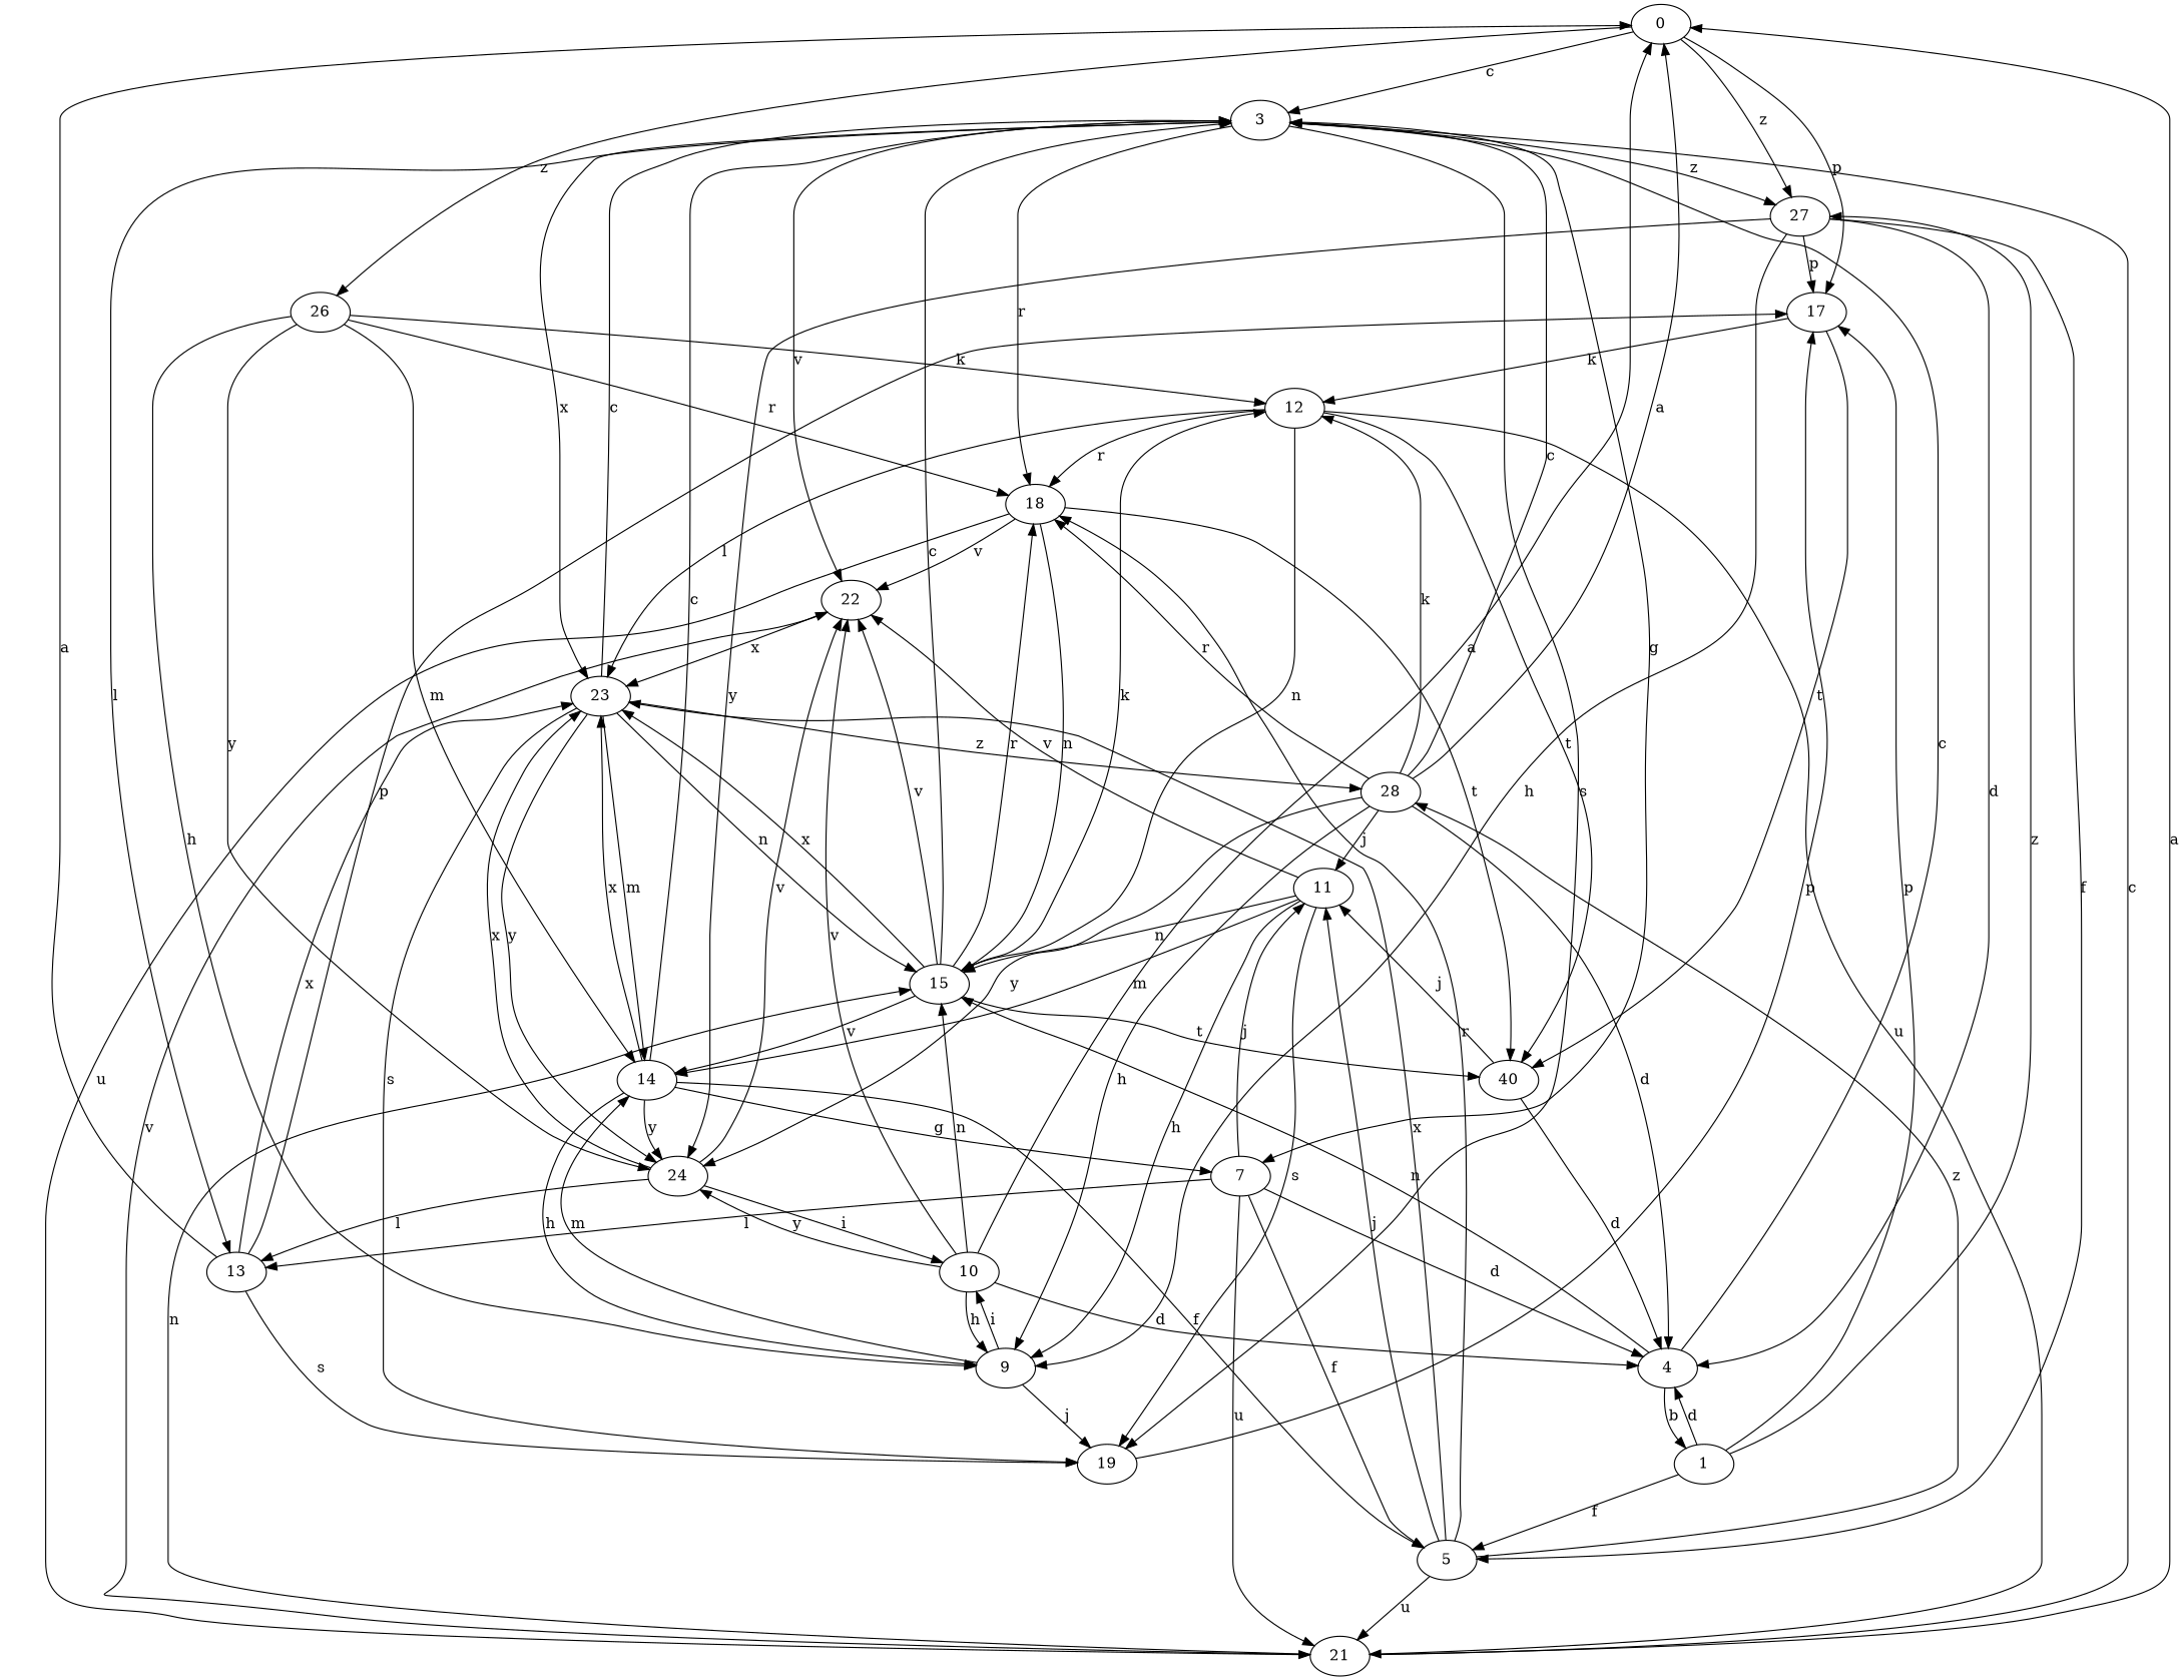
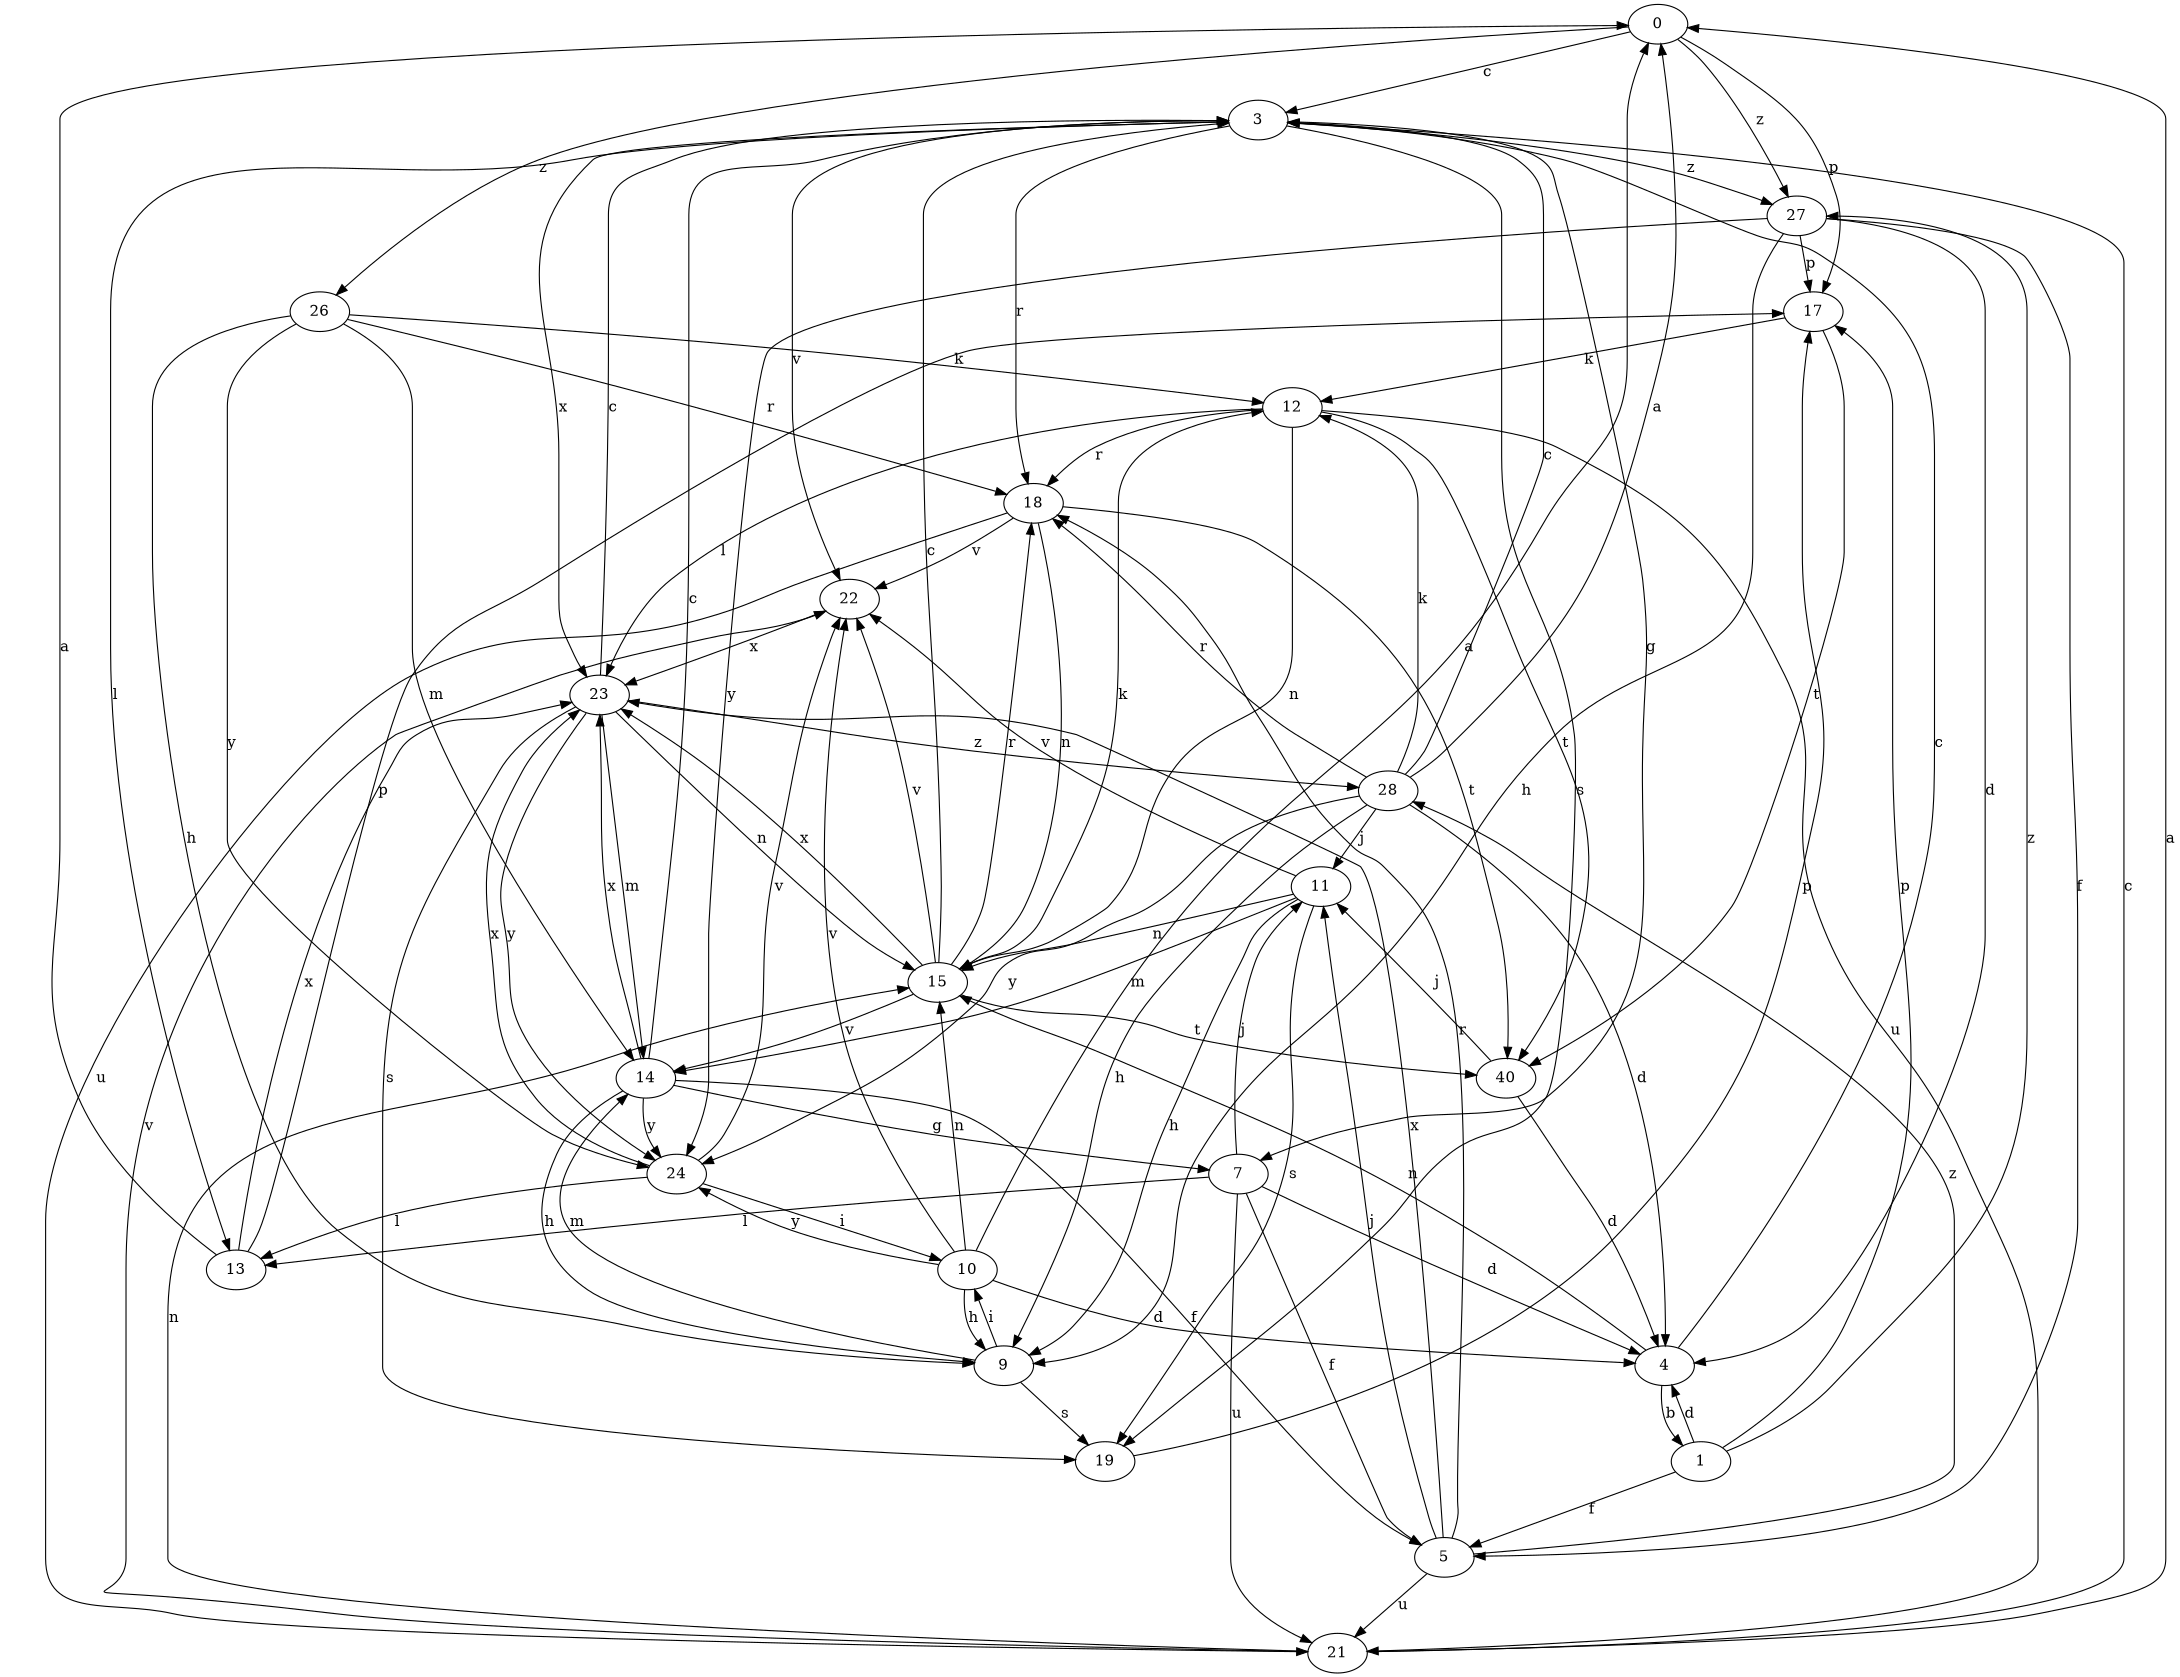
  strict digraph {
    0
    3
    17
    26
    27
    7
    13
    18
    19
    22
    23
    12
    n13 [label=40]
    9
    14
    24
    4
    5
    1
    15
    11
    21
    28
    10
    0 -> 3 [label=c]
    0 -> 17 [label=p]
    0 -> 26 [label=z]
    0 -> 27 [label=z]
    3 -> 27 [label=z]
    3 -> 7 [label=g]
    3 -> 13 [label=l]
    3 -> 18 [label=r]
    3 -> 19 [label=s]
    3 -> 22 [label=v]
    3 -> 23 [label=x]
    17 -> 12 [label=k]
    17 -> n13 [label=t]
    26 -> 18 [label=r]
    26 -> 12 [label=k]
    26 -> 9 [label=h]
    26 -> 14 [label=m]
    26 -> 24 [label=y]
    27 -> 17 [label=p]
    27 -> 9 [label=h]
    27 -> 24 [label=y]
    27 -> 4 [label=d]
    27 -> 5 [label=f]
    7 -> 13 [label=l]
    7 -> 4 [label=d]
    7 -> 5 [label=f]
    7 -> 11 [label=j]
    7 -> 21 [label=u]
    13 -> 0 [label=a]
    13 -> 17 [label=p]
-   13 -> 19 [label=s]
    13 -> 23 [label=x]
    18 -> 22 [label=v]
    18 -> n13 [label=t]
    18 -> 15 [label=n]
    18 -> 21 [label=u]
    19 -> 17 [label=p]
    22 -> 23 [label=x]
    23 -> 3 [label=c]
    23 -> 19 [label=s]
    23 -> 14 [label=m]
    23 -> 24 [label=y]
    23 -> 15 [label=n]
    23 -> 28 [label=z]
    12 -> 18 [label=r]
    12 -> 23 [label=l]
    12 -> n13 [label=t]
    12 -> 15 [label=n]
    12 -> 21 [label=u]
    n13 -> 4 [label=d]
    n13 -> 11 [label=j]
-   9 -> 19 [label=j]
+   9 -> 19 [label=s]
    9 -> 14 [label=m]
    9 -> 10 [label=i]
    14 -> 3 [label=c]
    14 -> 7 [label=g]
    14 -> 23 [label=x]
    14 -> 9 [label=h]
    14 -> 24 [label=y]
    14 -> 5 [label=f]
    24 -> 13 [label=l]
    24 -> 22 [label=v]
    24 -> 23 [label=x]
    24 -> 10 [label=i]
    4 -> 3 [label=c]
    4 -> 1 [label=b]
    4 -> 15 [label=n]
    5 -> 18 [label=r]
    5 -> 23 [label=x]
    5 -> 11 [label=j]
    5 -> 21 [label=u]
    5 -> 28 [label=z]
    1 -> 17 [label=p]
    1 -> 27 [label=z]
    1 -> 4 [label=d]
    1 -> 5 [label=f]
    15 -> 3 [label=c]
    15 -> 18 [label=r]
    15 -> 22 [label=v]
    15 -> 23 [label=x]
    15 -> 12 [label=k]
    15 -> n13 [label=t]
    15 -> 14 [label=v]
    11 -> 19 [label=s]
    11 -> 22 [label=v]
    11 -> 9 [label=h]
    11 -> 14 [label=m]
    11 -> 15 [label=n]
    21 -> 0 [label=a]
    21 -> 3 [label=c]
    21 -> 22 [label=v]
    21 -> 15 [label=n]
    28 -> 0 [label=a]
    28 -> 3 [label=c]
    28 -> 18 [label=r]
    28 -> 12 [label=k]
    28 -> 9 [label=h]
    28 -> 24 [label=y]
    28 -> 4 [label=d]
    28 -> 11 [label=j]
    10 -> 0 [label=a]
    10 -> 22 [label=v]
    10 -> 9 [label=h]
    10 -> 24 [label=y]
    10 -> 4 [label=d]
    10 -> 15 [label=n]
  }
